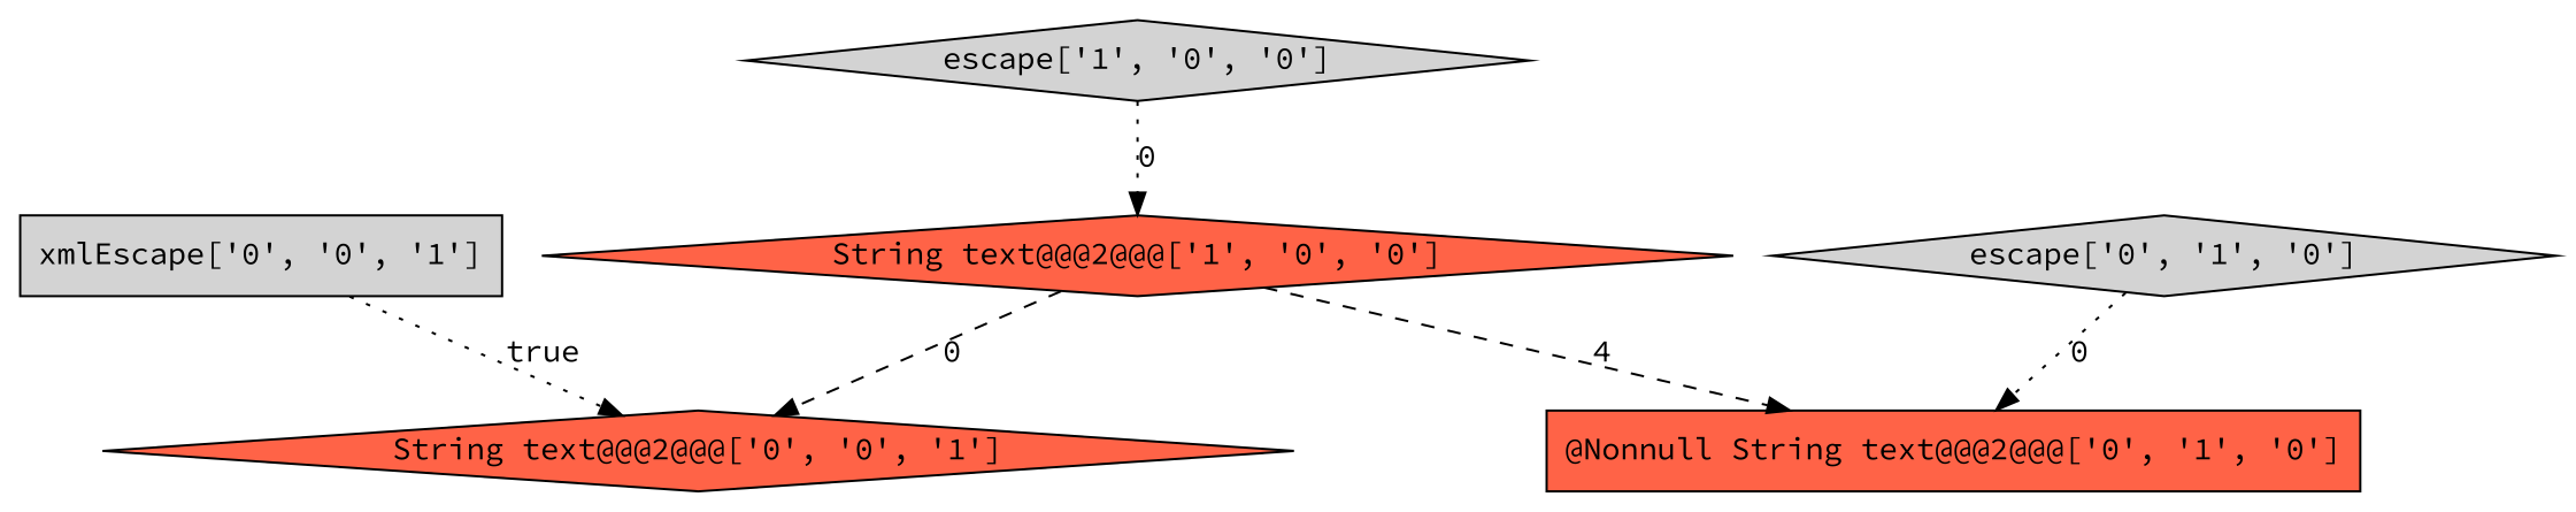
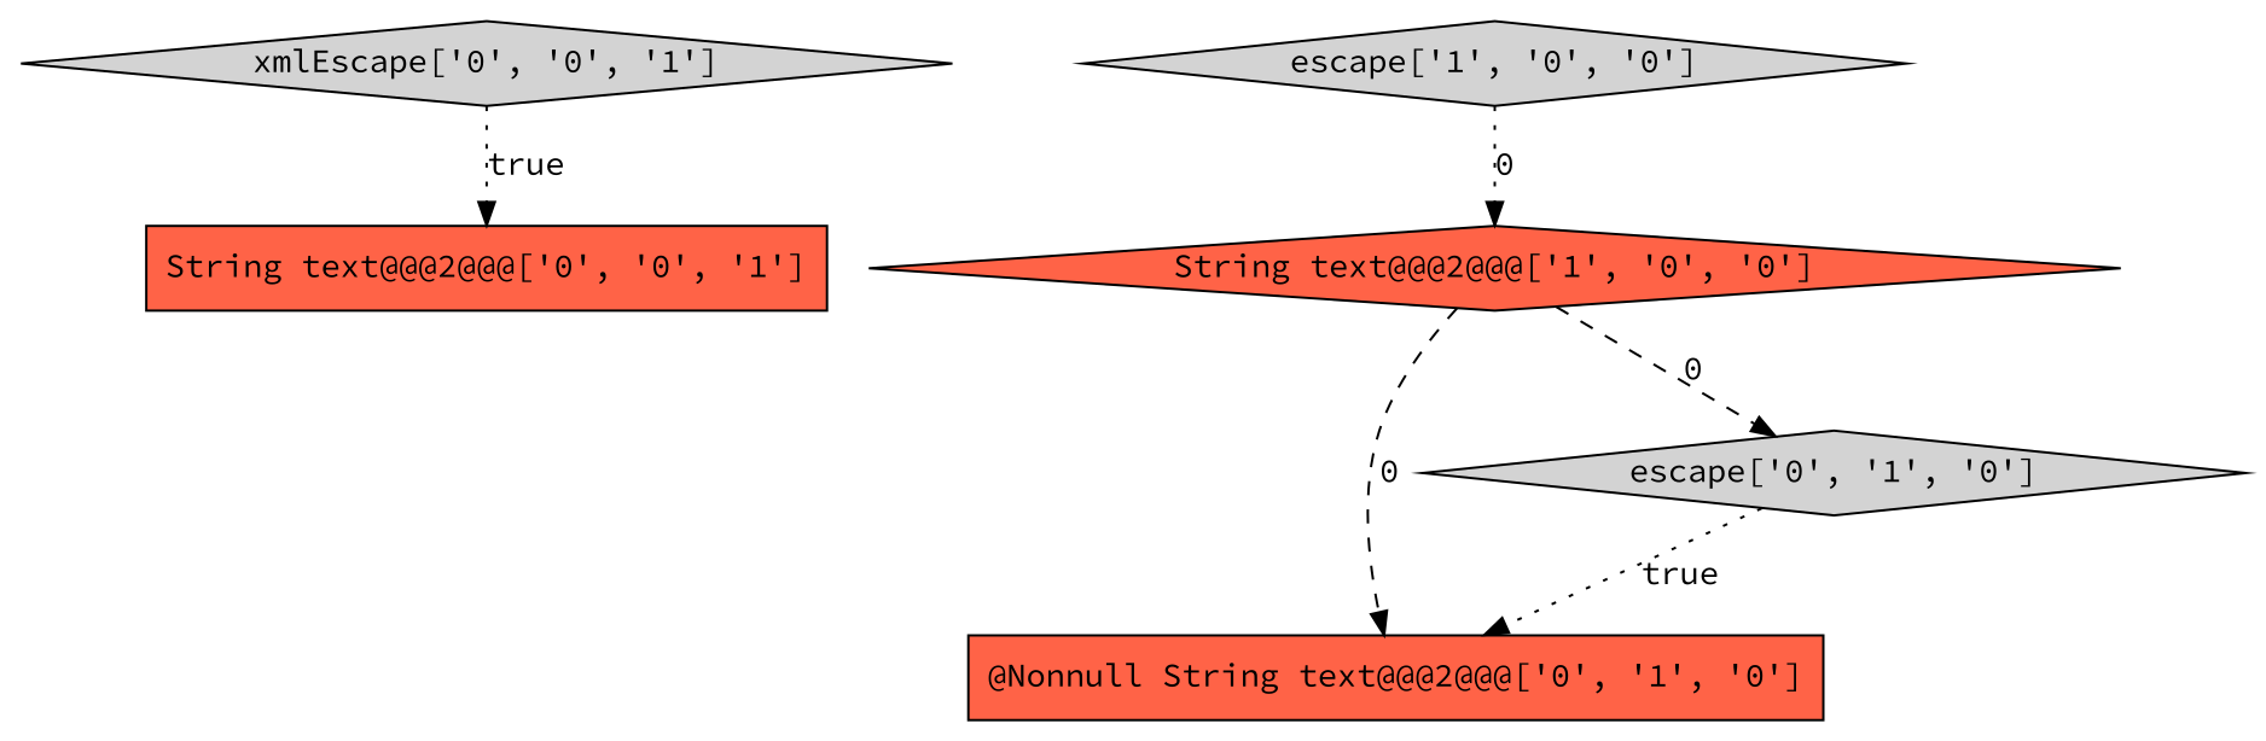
  digraph {
    fontname="Source Code Pro"
    node [fillcolor=tomato fontname="Source Code Pro" shape=diamond style=filled]
    edge [fontname="Source Code Pro" style=dotted]
-   n1 [label="String text@@@2@@@['0', '0', '1']"]
-   n2 [fillcolor=lightgray label="xmlEscape['0', '0', '1']" shape=box]
+   n1 [label="String text@@@2@@@['0', '0', '1']" shape=box]
+   n2 [fillcolor=lightgray label="xmlEscape['0', '0', '1']"]
    n3 [fillcolor=lightgray label="escape['1', '0', '0']"]
    n4 [label="String text@@@2@@@['1', '0', '0']"]
    n5 [label="@Nonnull String text@@@2@@@['0', '1', '0']" shape=box]
    n6 [fillcolor=lightgray label="escape['0', '1', '0']"]
    n2 -> n1 [label=true]
    n3 -> n4 [label=0]
-   n4 -> n1 [label=0 style=dashed]
-   n4 -> n5 [label=4 style=dashed]
-   n6 -> n5 [label=0]
+   n4 -> n6 [label=0 style=dashed]
+   n4 -> n5 [label=0 style=dashed]
+   n6 -> n5 [label=true]
  }
